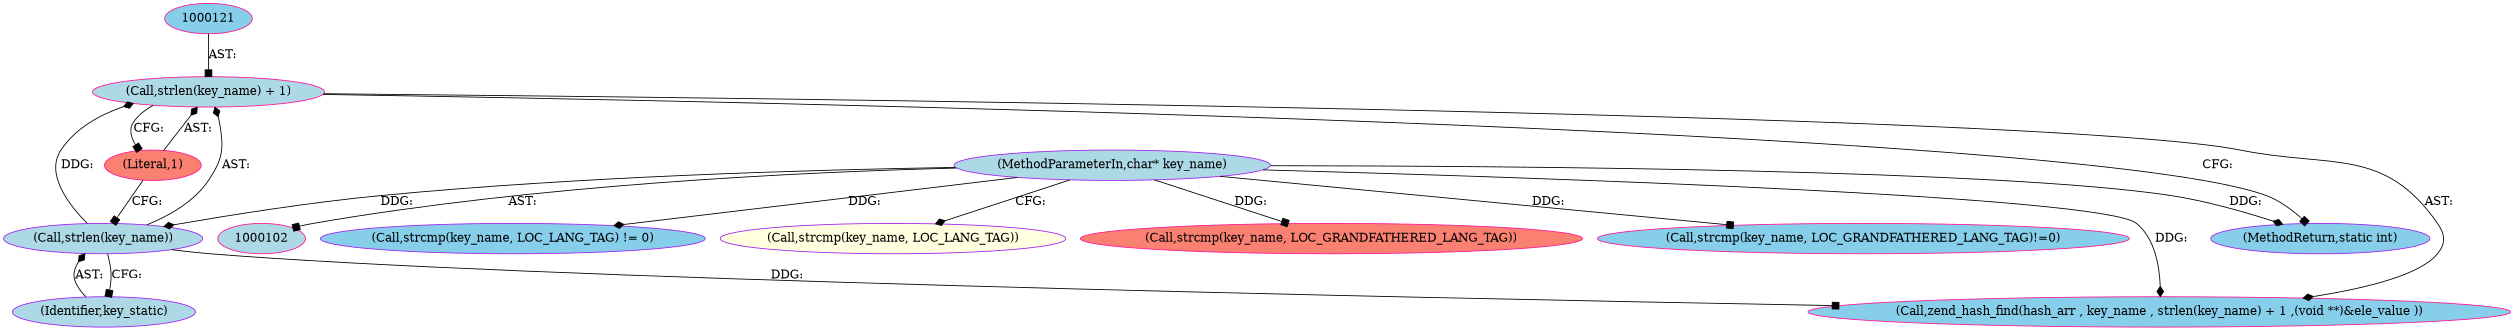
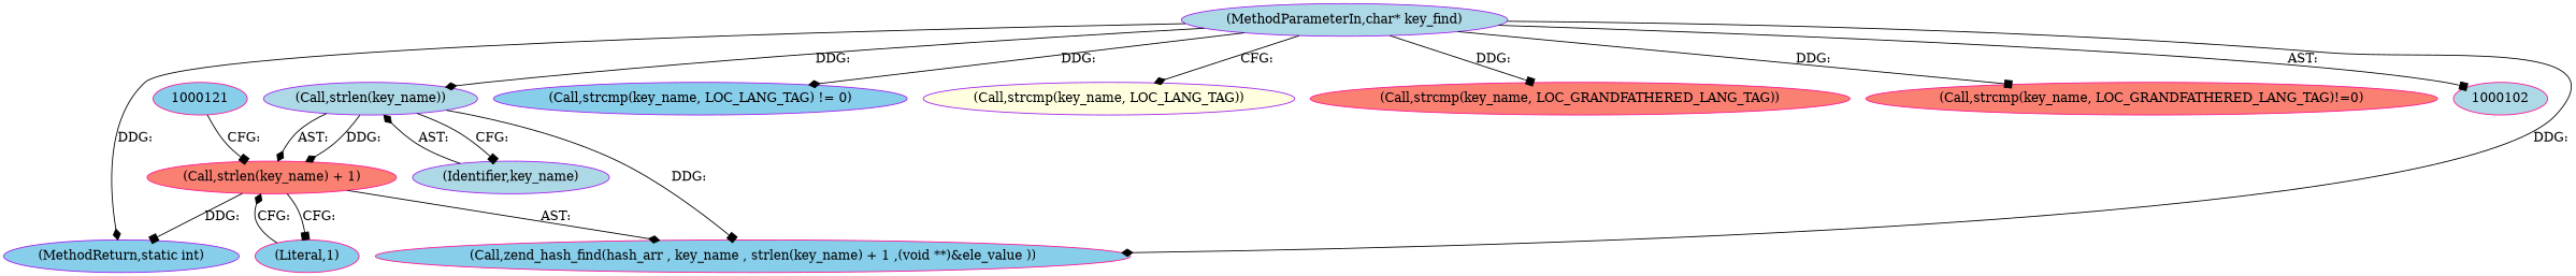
  digraph {
    node [color=deeppink fillcolor=lightblue style=filled]
    edge [arrowhead=diamond]
-   n1 [label="(Call,strlen(key_name) + 1)"]
-   n2 [fillcolor=salmon label="(Literal,1)"]
+   n1 [fillcolor=salmon label="(Call,strlen(key_name) + 1)"]
+   n2 [fillcolor=skyblue label="(Literal,1)"]
    n3 [color=purple fillcolor=skyblue label="(MethodReturn,static int)"]
    n4 [fillcolor=skyblue label="(Call,zend_hash_find(hash_arr , key_name , strlen(key_name) + 1 ,(void **)&ele_value ))"]
    n5 [color=purple label="(Call,strlen(key_name))"]
-   n6 [color=purple label="(Identifier,key_static)"]
-   n7 [color=purple label="(MethodParameterIn,char* key_name)"]
+   n6 [color=purple label="(Identifier,key_name)"]
+   n7 [color=purple label="(MethodParameterIn,char* key_find)"]
    n8 [color=purple fillcolor=skyblue label="(Call,strcmp(key_name, LOC_LANG_TAG) != 0)"]
    n9 [color=purple fillcolor=lightyellow label="(Call,strcmp(key_name, LOC_LANG_TAG))"]
    n10 [fillcolor=salmon label="(Call,strcmp(key_name, LOC_GRANDFATHERED_LANG_TAG))"]
-   n11 [fillcolor=skyblue label="(Call,strcmp(key_name, LOC_GRANDFATHERED_LANG_TAG)!=0)"]
+   n11 [fillcolor=salmon label="(Call,strcmp(key_name, LOC_GRANDFATHERED_LANG_TAG)!=0)"]
    1000102
    1000121 [fillcolor=skyblue]
    n1 -> n2 [arrowhead=box label="CFG: "]
-   n1 -> n3 [arrowhead=box label="CFG: "]
+   n1 -> n3 [arrowhead=box label="DDG: "]
    n1 -> n4 [label="AST: "]
-   n2 -> n1 [label="AST: "]
-   n2 -> n5 [arrowhead=box label="CFG: "]
+   n2 -> n1 [label="CFG: "]
    n5 -> n1 [label="AST: "]
    n5 -> n1 [label="DDG: "]
    n5 -> n4 [arrowhead=box label="DDG: "]
    n5 -> n6 [arrowhead=box label="CFG: "]
    n6 -> n5 [label="AST: "]
    n7 -> n3 [label="DDG: "]
    n7 -> n4 [label="DDG: "]
    n7 -> n5 [label="DDG: "]
    n7 -> n8 [label="DDG: "]
    n7 -> n9 [label="CFG: "]
    n7 -> n10 [arrowhead=box label="DDG: "]
    n7 -> n11 [arrowhead=box label="DDG: "]
    n7 -> 1000102 [arrowhead=box label="AST: "]
-   1000121 -> n1 [arrowhead=box label="AST: "]
+   1000121 -> n1 [arrowhead=box label="CFG: "]
  }
